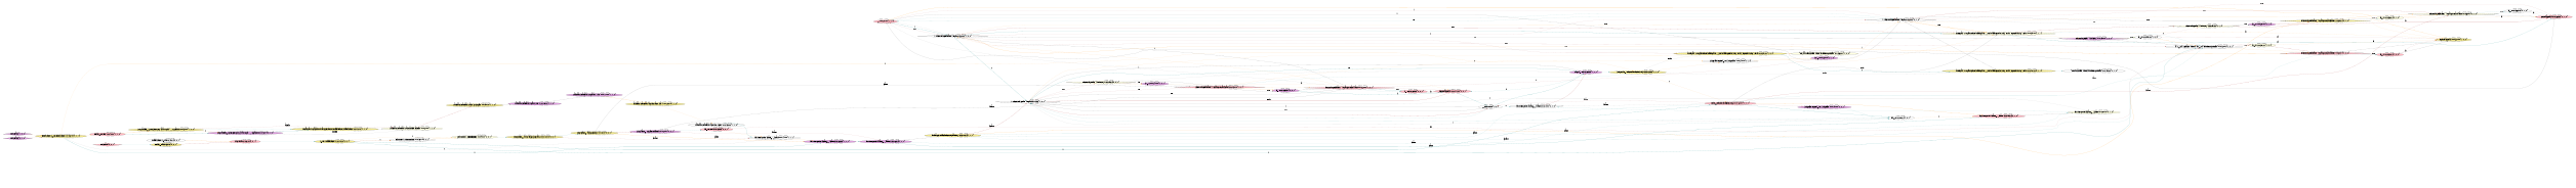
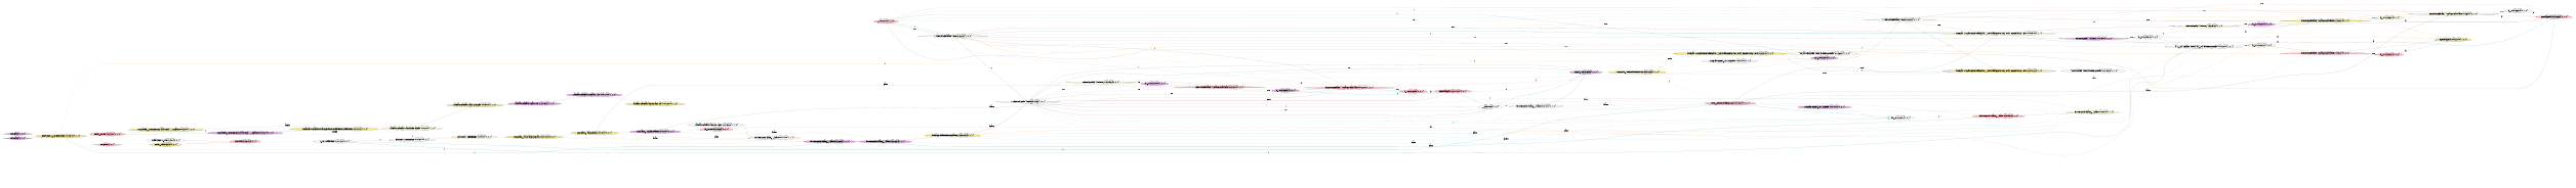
  digraph {
    rankdir=LR
    node [fillcolor=white shape=ellipse style=filled]
    edge [color=teal style=dashed]
    n1 [fillcolor=lightpink label="i++@@@27@@@['1', '1', '0']"]
    n2 [label="i < selectorRule.getFilenames().length@@@26@@@['1', '0', '0']" shape=diamond]
    n3 [label="i < selectorRule.getFilenames().length@@@26@@@['0', '1', '0']" shape=diamond]
    n4 [fillcolor=khaki label="expected.append(ch)@@@32@@@['1', '0', '0']"]
    n5 [fillcolor=lightpink label="selectorRule.getFilenames()(i(.equalsIgnoreCase(f4name)@@@31@@@['1', '0', '0']" shape=diamond]
    n6 [label="i < selectorRule.getFiles().length@@@21@@@['1', '0', '1']" shape=diamond]
    n7 [fillcolor=lightyellow label="assertEquals(\"Wrong files selected. Differing files: \" + resolve(diff(expected.toString(),results)),expected.toString(),results)@@@29@@@['1', '1', '1']"]
    n8 [label="{if (s != null) s.getCache().delete()if (bft != null) bft.deletePropertiesfile()}@@@31@@@['1', '0', '1']"]
    n9 [fillcolor=plum label="selectorRule.getFiles()(i(.isDirectory()@@@29@@@['1', '0', '0']" shape=diamond]
    n10 [fillcolor=khaki label="assertEquals(\"Wrong files selected. Differing files: \" + resolve(diff(expected.toString(),results)),expected.toString(),results)@@@34@@@['1', '0', '0']"]
    n11 [fillcolor=lightpink label="expected.append(ch)@@@38@@@['0', '1', '0']"]
    n12 [fillcolor=khaki label="selectorRule.getFilenames()(i(.equalsIgnoreCase(f3name)@@@32@@@['0', '1', '0']" shape=diamond]
    n13 [fillcolor=lightyellow label="selectorRule.getFilenames()(i(.equalsIgnoreCase(f4name)@@@35@@@['0', '1', '0']" shape=diamond]
    n14 [fillcolor=lightyellow label="selectorRule.getFiles()(i(.isDirectory()@@@29@@@['0', '1', '0']" shape=diamond]
    n15 [fillcolor=khaki label="assertEquals(\"Wrong files selected. Differing files: \" + resolve(diff(expected.toString(),results)),expected.toString(),results)@@@40@@@['0', '1', '0']"]
    n16 [label="ModifiedSelector s = null@@@4@@@['0', '0', '1']"]
    n17 [fillcolor=lightpink label="String results@@@6@@@['0', '0', '1']"]
-   n18 [fillcolor=khaki label="s = new ModifiedSelector()@@@7@@@['0', '0', '1']"]
+   n18 [label="s = new ModifiedSelector()@@@7@@@['0', '0', '1']"]
    n19 [fillcolor=lightpink label="ch = \"T\"@@@31@@@['1', '0', '0']"]
    n20 [fillcolor=plum label="ch = \"T\"@@@30@@@['0', '1', '0']"]
    n21 [fillcolor=lightyellow label="ch = \"T\"@@@33@@@['0', '1', '0']"]
    n22 [fillcolor=plum label="int i = 0@@@25@@@['0', '1', '0']"]
    n23 [fillcolor=lightyellow label="selectorRule.getFiles()(i(.isDirectory()@@@24@@@['0', '0', '1']" shape=diamond]
    n24 [fillcolor=lightpink label="selectorRule.getFilenames()(i(.equalsIgnoreCase(f4name)@@@26@@@['1', '0', '1']" shape=diamond]
    n25 [label="i++@@@22@@@['1', '0', '1']"]
    n26 [fillcolor=plum label="String ch = \"F\"@@@23@@@['1', '1', '1']"]
    n27 [fillcolor=lightpink label="selectorRule.getFilenames()(i(.equalsIgnoreCase(f3name)@@@25@@@['1', '0', '1']" shape=diamond]
    n28 [fillcolor=lightpink label="expected.append(ch)@@@27@@@['0', '0', '1']"]
    n29 [fillcolor=lightyellow label="bft.writeProperties(\"f3name=\" + f3name)@@@20@@@['0', '1', '0']"]
    n30 [fillcolor=plum label="ch = \"T\"@@@24@@@['0', '0', '1']"]
    n31 [fillcolor=lightpink label="ch = \"T\"@@@26@@@['0', '0', '1']"]
    n32 [label="bft.writeProperties(\"f4name=\" + f4name)@@@21@@@['0', '1', '0']"]
    n33 [fillcolor=khaki label="String results = selectorRule.selectionString(s)@@@23@@@['1', '1', '0']"]
    n34 [label="StringBuilder expected = new StringBuilder()@@@24@@@['0', '1', '0']"]
    n35 [fillcolor=plum label="ch = \"T\"@@@25@@@['0', '0', '1']"]
    n36 [label="ch = \"T\"@@@36@@@['0', '1', '0']"]
    n37 [fillcolor=khaki label="bft.doTarget(\"modifiedselectortest-makeDirty\")@@@17@@@['1', '1', '1']"]
    n38 [fillcolor=lightpink label="results = selectorRule.selectionString(s)@@@18@@@['1', '1', '1']"]
    n39 [label="int i = 0@@@20@@@['1', '0', '1']"]
    n40 [fillcolor=lightpink label="bft.writeProperties(\"f2name=\" + f2name)@@@19@@@['0', '1', '0']"]
    n41 [fillcolor=plum label="StringBuffer expected = new StringBuffer()@@@19@@@['0', '0', '1']"]
    n42 [fillcolor=lightyellow label="ch = \"T\"@@@30@@@['1', '0', '0']"]
    n43 [fillcolor=lightpink label="BFT bft = new BFT()@@@4@@@['1', '1', '0']"]
    n44 [fillcolor=plum label="String cachefile = System.getProperty(\"java.io.tmpdir\") + \"/mycache.txt\"@@@5@@@['0', '1', '0']"]
    n45 [fillcolor=khaki label="String cachefile = System.getProperty(\"java.io.tmpdir\") + \"/mycache.txt\"@@@5@@@['1', '0', '0']"]
    n46 [fillcolor=lightyellow label="s.addParam(createParam(\"cache.cachefile\",cachefile))@@@8@@@['1', '1', '0']"]
    n47 [fillcolor=khaki label="s.setClassname(\"org.apache.tools.ant.types.selectors.modifiedselector.ModifiedSelector\")@@@7@@@['1', '1', '0']"]
    n48 [label="performTests(s,\"TTTTTTTTTTTT\")@@@8@@@['0', '0', '1']"]
    n49 [fillcolor=lightyellow label="performTests(s,\"TFFFFFFFFFFT\")@@@9@@@['0', '0', '1']"]
    n50 [fillcolor=khaki label="String f2name = \"tar/bz2/asf-logo-huge.tar.bz2\"@@@10@@@['0', '0', '1']"]
    n51 [label="ch = \"T\"@@@29@@@['1', '0', '0']"]
    n52 [fillcolor=lightyellow label="{(new java.io.File(cachefile)).delete()bft.deletePropertiesfile()}@@@36@@@['1', '0', '0']"]
    n53 [fillcolor=plum label="s.addParam(createParam(\"update\",\"true\"))@@@10@@@['1', '1', '0']"]
    n54 [fillcolor=plum label="s.addParam(createParam(\"comparator\",\"rule\"))@@@11@@@['1', '1', '0']"]
    n55 [fillcolor=khaki label="s.addParam(createParam(\"algorithm.name\",\"sha\"))@@@12@@@['1', '1', '0']"]
    n56 [fillcolor=lightpink label="bft = new BFT()@@@13@@@['0', '0', '1']"]
    n57 [label="bft.writeProperties(\"f2name=\" + f2name)@@@14@@@['1', '1', '1']"]
    n58 [fillcolor=plum label="bft.writeProperties(\"f3name=\" + f3name)@@@15@@@['1', '1', '1']"]
    n59 [label="s.addParam(createParam(\"algorithm\",\"digest\"))@@@13@@@['1', '1', '0']"]
    n60 [fillcolor=khaki label="s.addParam(createParam(\"cache\",\"propertyfile\"))@@@9@@@['1', '1', '0']"]
    n61 [fillcolor=khaki label="String f3name = \"asf-logo.gif.md5\"@@@11@@@['0', '0', '1']"]
    n62 [fillcolor=plum label="String f4name = \"copy.filterset.filtered\"@@@12@@@['0', '0', '1']"]
    n63 [label="{(new File(cachefile)).delete()bft.deletePropertiesfile()}@@@42@@@['0', '1', '0']"]
    n64 [fillcolor=plum label="bft.writeProperties(\"f4name=\" + f4name)@@@16@@@['1', '1', '1']"]
    n65 [fillcolor=khaki label="BFT bft = null@@@3@@@['0', '0', '1']"]
    n66 [fillcolor=plum label="testScenario2['1', '0', '0']" shape=diamond]
    n67 [fillcolor=khaki label="ExtendSelector s = new ExtendSelector()@@@3@@@['1', '1', '0']"]
    n68 [fillcolor=lightpink label="testScenario1['0', '0', '1']" shape=diamond]
    n69 [fillcolor=plum label="testScenario2['0', '1', '0']" shape=diamond]
    n1 -> n2 [color=gray40]
    n1 -> n2 [label=i style=solid]
    n1 -> n3 [color=brown label=i]
    n1 -> n3
    n2 -> n1 [color=brown label=true]
    n2 -> n3 [color=brown label=0]
    n2 -> n4 [color=darkorange label=true]
    n2 -> n5 [color=darkorange label=true style=solid]
    n2 -> n6 [label=0 style=solid]
    n2 -> n7 [color=brown label=true style=solid]
    n2 -> n7 [style=solid]
    n2 -> n8 [color=brown label=true]
    n2 -> n9 [color=gray40 label=true style=solid]
    n2 -> n10 [color=brown]
    n3 -> n1 [label=true]
    n3 -> n7 [color=darkorange label=true style=solid]
    n3 -> n7 [color=darkorange]
    n3 -> n11 [color=brown label=true]
    n3 -> n12 [color=gray40 label=true style=solid]
    n3 -> n13 [color=brown label=true style=solid]
    n3 -> n14 [color=gray40 label=true]
    n3 -> n15 [color=gray40 style=solid]
    n4 -> n1 [color=darkorange style=solid]
    n5 -> n4 [color=gray40 style=solid]
    n5 -> n19 [label=true]
    n5 -> n19 [color=gray40]
    n6 -> n7 [color=darkorange]
    n6 -> n23 [color=brown label=true]
    n6 -> n24 [color=gray40 label=true style=solid]
    n6 -> n25 [color=brown style=solid]
    n6 -> n25 [color=gray40 label=true style=solid]
    n6 -> n26 [label=true style=solid]
    n6 -> n26 [color=gray40 style=solid]
    n6 -> n27 [color=brown label=true]
    n6 -> n28 [color=brown label=results style=solid]
    n6 -> n29 [color=gray40 label=0]
    n7 -> n4 [color=darkorange label=ch]
    n7 -> n8
    n7 -> n9 [color=darkorange]
    n7 -> n11 [label=ch style=solid]
    n7 -> n14 [color=brown style=solid]
    n8 -> n5 [color=darkorange]
    n8 -> n42 [color=brown label=true]
    n8 -> n42 [color=brown]
    n9 -> n8 [color=gray40 style=solid]
    n9 -> n51 [color=darkorange style=solid]
    n9 -> n51 [label=true style=solid]
    n10 -> n15 [label=0 style=solid]
    n10 -> n52 [color=darkorange style=solid]
    n11 -> n1 [color=gray40 style=solid]
    n12 -> n13 [color=darkorange style=solid]
    n12 -> n21 [color=brown label=true]
    n12 -> n21
    n13 -> n11 [color=gray40 style=solid]
    n13 -> n36
    n13 -> n36 [label=true]
    n14 -> n12 [color=brown style=solid]
    n14 -> n20 [color=brown label=true]
    n14 -> n20
    n15 -> n63
    n16 -> n17 [color=darkorange style=solid]
    n17 -> n18
    n18 -> n8 [label=s style=solid]
    n18 -> n38 [label=s style=solid]
    n18 -> n48 [color=brown]
    n18 -> n48 [color=darkorange label=s]
    n18 -> n49 [color=darkorange label=s]
    n19 -> n4 [color=gray40 label=ch style=solid]
    n19 -> n4 [color=brown]
    n20 -> n11 [color=brown label=ch style=solid]
    n20 -> n12 [color=brown]
    n21 -> n11 [color=darkorange label=ch]
    n21 -> n13 [color=darkorange style=solid]
    n22 -> n1 [color=gray40 label=s style=solid]
    n22 -> n3 [color=gray40 style=solid]
    n22 -> n3 [color=darkorange label=i]
    n23 -> n27 [color=gray40 style=solid]
    n23 -> n30 [color=darkorange]
    n23 -> n30 [color=brown label=true]
    n24 -> n1 [color=gray40 label=i]
    n24 -> n2 [color=gray40 label=i style=solid]
    n24 -> n2 [color=darkorange]
    n24 -> n22 [color=brown label=0]
    n24 -> n28 [color=brown]
    n24 -> n31
    n24 -> n31 [label=true style=solid]
    n25 -> n6
    n25 -> n6 [color=gray40 label=i style=solid]
    n25 -> n26 [style=solid]
    n25 -> n32 [label=0]
    n26 -> n23 [color=gray40]
    n26 -> n28 [label=ch]
    n26 -> n33
    n27 -> n24 [color=darkorange]
    n27 -> n34 [color=darkorange label=0]
    n27 -> n35 [color=darkorange style=solid]
    n27 -> n35 [color=gray40 label=true style=solid]
    n28 -> n25 [style=solid]
    n29 -> n32
    n30 -> n27 [color=gray40]
    n30 -> n28 [color=darkorange label=ch]
    n31 -> n28 [color=gray40 label=ch style=solid]
    n31 -> n28 [color=brown]
    n32 -> n26 [color=brown style=solid]
    n33 -> n10 [color=gray40 label=results]
    n33 -> n15 [color=gray40 label=results]
    n33 -> n27
    n33 -> n34 [color=darkorange]
    n33 -> n38 [color=darkorange label=0]
    n34 -> n22 [color=darkorange style=solid]
    n35 -> n24 [color=gray40 style=solid]
    n35 -> n28 [label=ch style=solid]
    n36 -> n11 [color=gray40]
    n36 -> n11 [color=gray40 label=ch]
    n37 -> n6 [color=brown label=f3name style=solid]
    n37 -> n8 [label=f3name]
    n37 -> n12 [color=darkorange label=f3name style=solid]
    n37 -> n29 [label=f3name]
    n37 -> n38
    n38 -> n5 [label=f4name]
    n38 -> n7 [color=gray40 label=results style=solid]
    n38 -> n13 [color=brown label=f4name style=solid]
    n38 -> n25 [color=brown label=f4name]
    n38 -> n32 [color=gray40 label=f4name]
    n38 -> n39 [style=solid]
    n38 -> n40 [color=darkorange style=solid]
    n38 -> n41 [color=brown]
    n39 -> n6
    n39 -> n6 [color=gray40 label=i]
    n39 -> n40 [color=darkorange label=0]
    n40 -> n29 [color=gray40 style=solid]
    n41 -> n39
    n42 -> n4 [color=darkorange label=ch]
    n42 -> n5 [color=brown style=solid]
    n43 -> n44 [style=solid]
    n43 -> n45 [color=darkorange style=solid]
    n44 -> n46 [color=gray40 label=cachefile]
    n44 -> n47 [style=solid]
    n45 -> n44 [color=darkorange label=0]
    n45 -> n46 [color=brown label=cachefile]
    n45 -> n47
    n46 -> n60 [color=brown style=solid]
    n47 -> n46 [color=gray40 style=solid]
    n48 -> n49 [color=darkorange style=solid]
    n49 -> n50
    n50 -> n57 [color=brown label=f2name]
    n50 -> n61
    n51 -> n4 [color=brown label=ch]
    n51 -> n8 [color=darkorange style=solid]
    n51 -> n14 [color=brown label=0]
    n53 -> n54 [color=gray40 style=solid]
    n54 -> n55 [color=darkorange style=solid]
    n55 -> n59 [color=darkorange]
    n56 -> n8 [color=brown label=bft]
    n56 -> n57 [color=darkorange]
    n57 -> n58 [color=darkorange]
    n58 -> n64 [style=solid]
    n59 -> n57 [style=solid]
    n60 -> n53 [color=gray40 style=solid]
    n61 -> n27 [color=gray40 label=f3name style=solid]
    n61 -> n58 [color=darkorange label=f3name style=solid]
    n61 -> n62 [color=brown style=solid]
    n62 -> n24 [color=gray40 label=f4name style=solid]
    n62 -> n56
    n62 -> n64 [color=brown label=f4name]
    n64 -> n37 [color=gray40 style=solid]
    n64 -> n39 [label=f2name]
    n64 -> n40 [label=f2name style=solid]
    n65 -> n17 [color=brown style=solid]
    n66 -> n67 [color=darkorange]
    n67 -> n33 [color=darkorange label=s]
    n67 -> n43 [color=darkorange]
    n67 -> n57 [color=gray40 label=s]
    n67 -> n58 [label=s style=solid]
    n68 -> n65
    n69 -> n67 [color=brown]
  }
